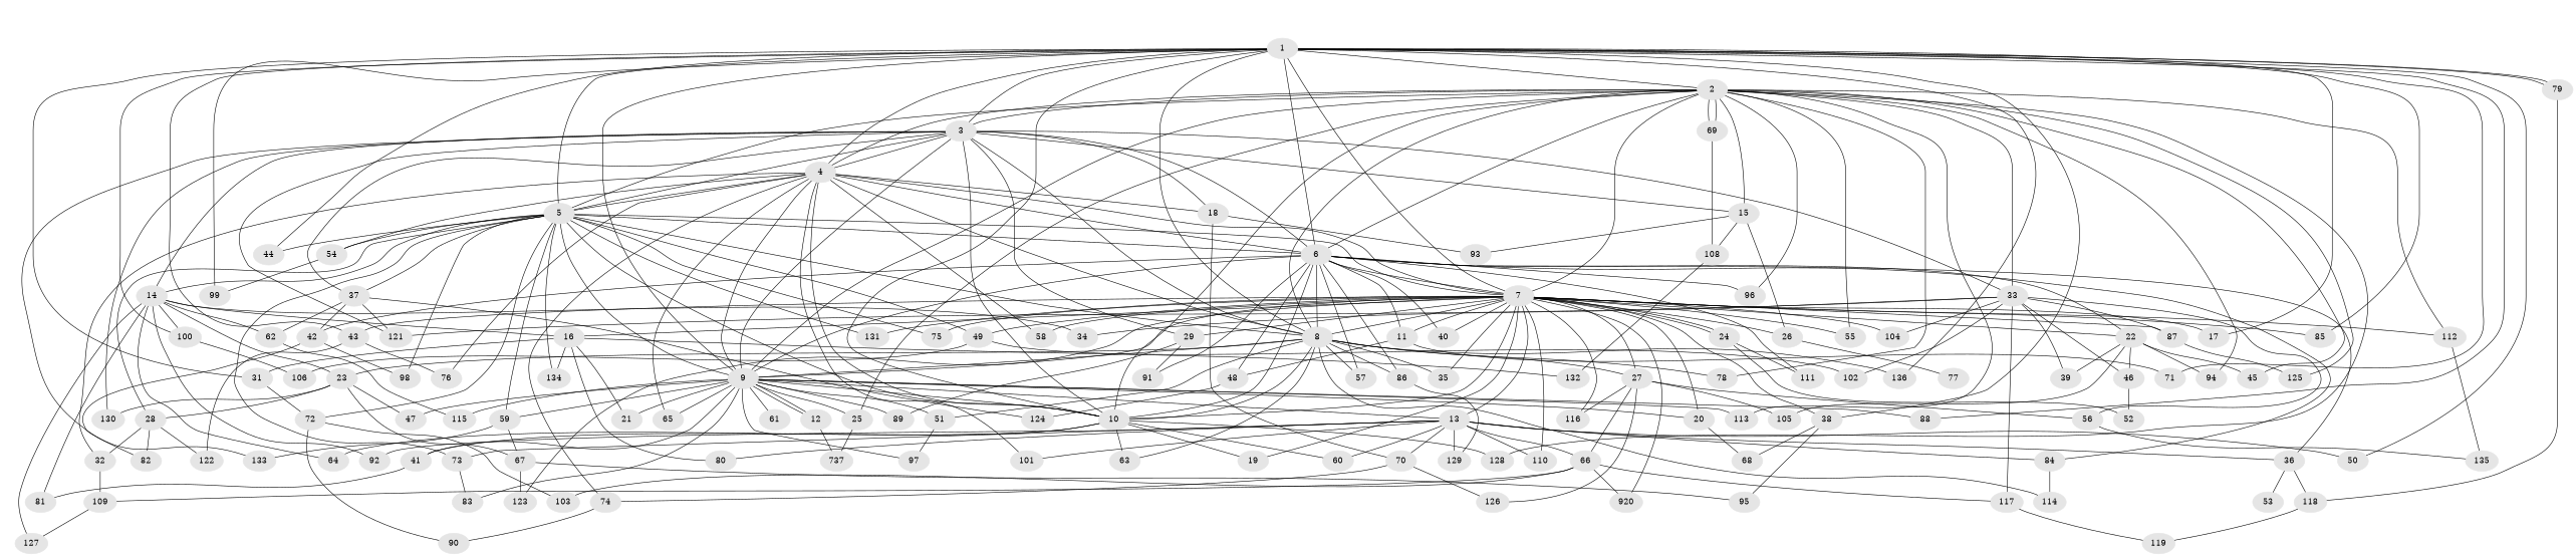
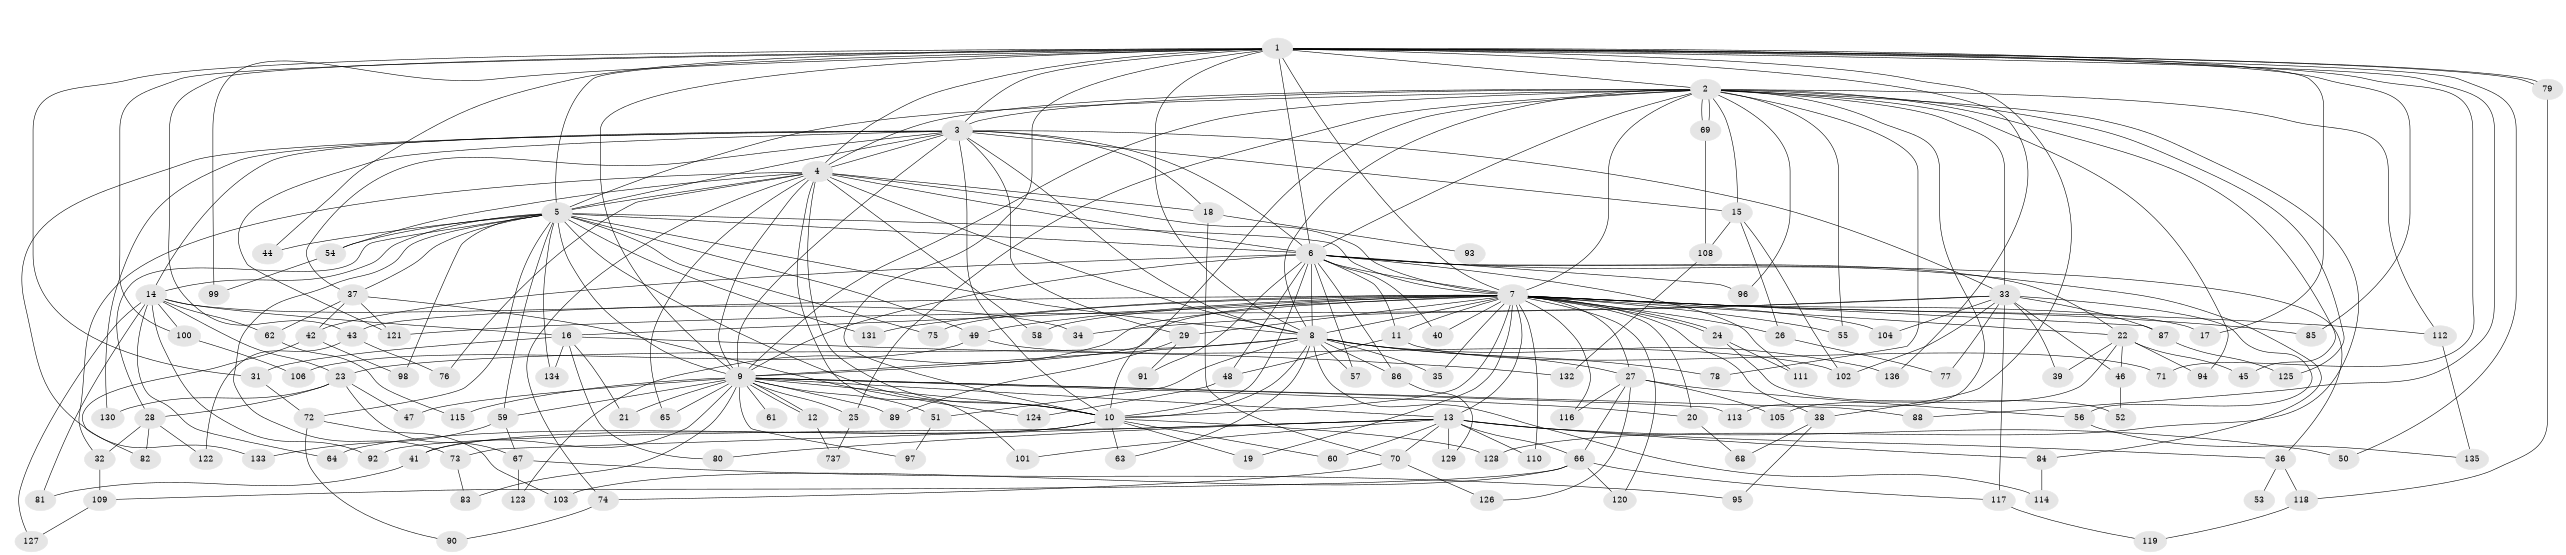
  graph {
    node [color=gray90 style=filled]
    1
    2
    3
    4
    5
    6
    7
    8
    9
    10
    17
    31
    38
    43
    44
    50
    71
    79
    85
    88
    99
    100
    136
    15
    25
    33
    45
    55
    69
    78
    94
    96
    112
    113
    125
    128
    14
    18
    29
    37
    130
    133
    121
    32
    54
    58
    65
    74
    76
    101
    28
    49
    59
    72
    73
    75
    98
    131
    134
    11
    22
    36
    40
    42
    48
    57
    84
    86
    91
    111
    13
    16
    19
    20
    24
    26
    27
    35
    87
    104
    110
    116
-   120 [label=920]
+   120
    123
    23
    51
    63
    114
    61
    12
    21
    41
    47
    83
    89
    97
    115
    60
    64
    68
    95
    122
    118
    106
    93
    108
    n107 [label=737]
    34
    39
    46
    77
    56
    102
    117
    135
    92
    62
    81
    127
    70
    124
    109
    90
    82
    67
    103
    105
    53
    129
    66
    80
    132
    52
    126
    119
    1 -- 2
    1 -- 3
    1 -- 4
    1 -- 5
    1 -- 6
    1 -- 7
    1 -- 8
    1 -- 9
    1 -- 10
    1 -- 17
    1 -- 31
    1 -- 38
    1 -- 43
    1 -- 44
    1 -- 50
    1 -- 71
    1 -- 79
    1 -- 79
    1 -- 85
    1 -- 88
    1 -- 99
    1 -- 100
    1 -- 136
    2 -- 3
    2 -- 4
    2 -- 5
    2 -- 6
    2 -- 7
    2 -- 8
    2 -- 9
    2 -- 10
    2 -- 15
    2 -- 25
    2 -- 33
    2 -- 45
    2 -- 55
    2 -- 69
    2 -- 69
    2 -- 78
    2 -- 94
    2 -- 96
    2 -- 112
    2 -- 113
    2 -- 125
    2 -- 128
    3 -- 4
    3 -- 5
    3 -- 6
    3 -- 8
    3 -- 9
    3 -- 10
    3 -- 15
    3 -- 33
    3 -- 14
    3 -- 18
    3 -- 29
    3 -- 37
    3 -- 130
    3 -- 133
    3 -- 121
    4 -- 5
    4 -- 6
    4 -- 7
    4 -- 8
    4 -- 9
    4 -- 10
    4 -- 18
    4 -- 32
    4 -- 54
    4 -- 58
    4 -- 65
    4 -- 74
    4 -- 76
    4 -- 101
    5 -- 6
    5 -- 7
    5 -- 8
    5 -- 9
    5 -- 10
    5 -- 44
    5 -- 14
    5 -- 37
    5 -- 54
    5 -- 28
    5 -- 49
    5 -- 59
    5 -- 72
    5 -- 73
    5 -- 75
    5 -- 98
    5 -- 131
    5 -- 134
    6 -- 7
    6 -- 8
    6 -- 9
    6 -- 10
    6 -- 96
    6 -- 11
    6 -- 22
    6 -- 36
    6 -- 40
    6 -- 42
    6 -- 48
    6 -- 57
    6 -- 84
    6 -- 86
    6 -- 91
    6 -- 111
    7 -- 8
    7 -- 9
    7 -- 10
    7 -- 17
    7 -- 38
    7 -- 43
    7 -- 85
    7 -- 55
    7 -- 112
    7 -- 29
    7 -- 58
    7 -- 49
    7 -- 75
    7 -- 131
    7 -- 11
    7 -- 22
    7 -- 40
    7 -- 13
    7 -- 16
    7 -- 19
    7 -- 20
    7 -- 24
    7 -- 24
    7 -- 26
    7 -- 27
    7 -- 35
    7 -- 87
    7 -- 104
    7 -- 110
    7 -- 116
    7 -- 120
    7 -- 123
    8 -- 9
    8 -- 10
    8 -- 136
    8 -- 78
    8 -- 57
    8 -- 86
    8 -- 27
    8 -- 35
    8 -- 23
    8 -- 51
    8 -- 63
    8 -- 114
    9 -- 10
    9 -- 88
    9 -- 25
    9 -- 113
    9 -- 65
    9 -- 59
    9 -- 13
    9 -- 20
    9 -- 51
    9 -- 61
    9 -- 12
    9 -- 12
    9 -- 21
    9 -- 41
    9 -- 47
    9 -- 83
    9 -- 89
    9 -- 97
    9 -- 115
    10 -- 128
    10 -- 19
    10 -- 63
    10 -- 41
    10 -- 60
    10 -- 64
    31 -- 72
    38 -- 68
    38 -- 95
    43 -- 76
    43 -- 122
    79 -- 118
    100 -- 106
    15 -- 26
-   15 -- 93
+   15 -- 102
    15 -- 108
    25 -- n107
    33 -- 121
    33 -- 87
    33 -- 104
    33 -- 34
    33 -- 39
    33 -- 46
+   33 -- 77
    33 -- 56
    33 -- 102
    33 -- 117
    69 -- 108
    112 -- 135
    14 -- 100
    14 -- 16
    14 -- 23
    14 -- 64
    14 -- 34
    14 -- 92
    14 -- 62
    14 -- 81
    14 -- 127
    18 -- 93
    18 -- 70
    29 -- 91
    29 -- 89
    37 -- 121
    37 -- 42
    37 -- 62
    37 -- 124
    32 -- 109
    54 -- 99
    74 -- 90
    28 -- 32
    28 -- 122
    28 -- 82
    49 -- 106
    49 -- 102
    59 -- 133
    59 -- 67
    72 -- 90
    72 -- 103
    73 -- 83
    11 -- 71
    11 -- 48
    22 -- 45
    22 -- 94
    22 -- 39
    22 -- 46
    22 -- 105
    36 -- 118
    36 -- 53
    42 -- 98
    42 -- 82
    48 -- 124
    84 -- 114
    86 -- 129
    13 -- 50
    13 -- 101
    13 -- 73
    13 -- 36
    13 -- 84
    13 -- 110
    13 -- 60
    13 -- 92
    13 -- 70
    13 -- 129
    13 -- 66
    13 -- 80
    16 -- 31
    16 -- 134
    16 -- 21
    16 -- 80
    16 -- 132
    20 -- 68
    24 -- 111
    24 -- 52
    26 -- 77
    27 -- 116
    27 -- 56
    27 -- 105
    27 -- 66
    27 -- 126
    87 -- 125
    23 -- 130
    23 -- 28
    23 -- 47
    23 -- 67
    51 -- 97
    12 -- n107
    41 -- 81
    118 -- 119
    108 -- 132
    46 -- 52
    56 -- 135
    117 -- 119
    62 -- 115
    70 -- 74
    70 -- 126
    109 -- 127
    67 -- 123
    67 -- 95
    66 -- 120
    66 -- 117
    66 -- 109
    66 -- 103
  }
